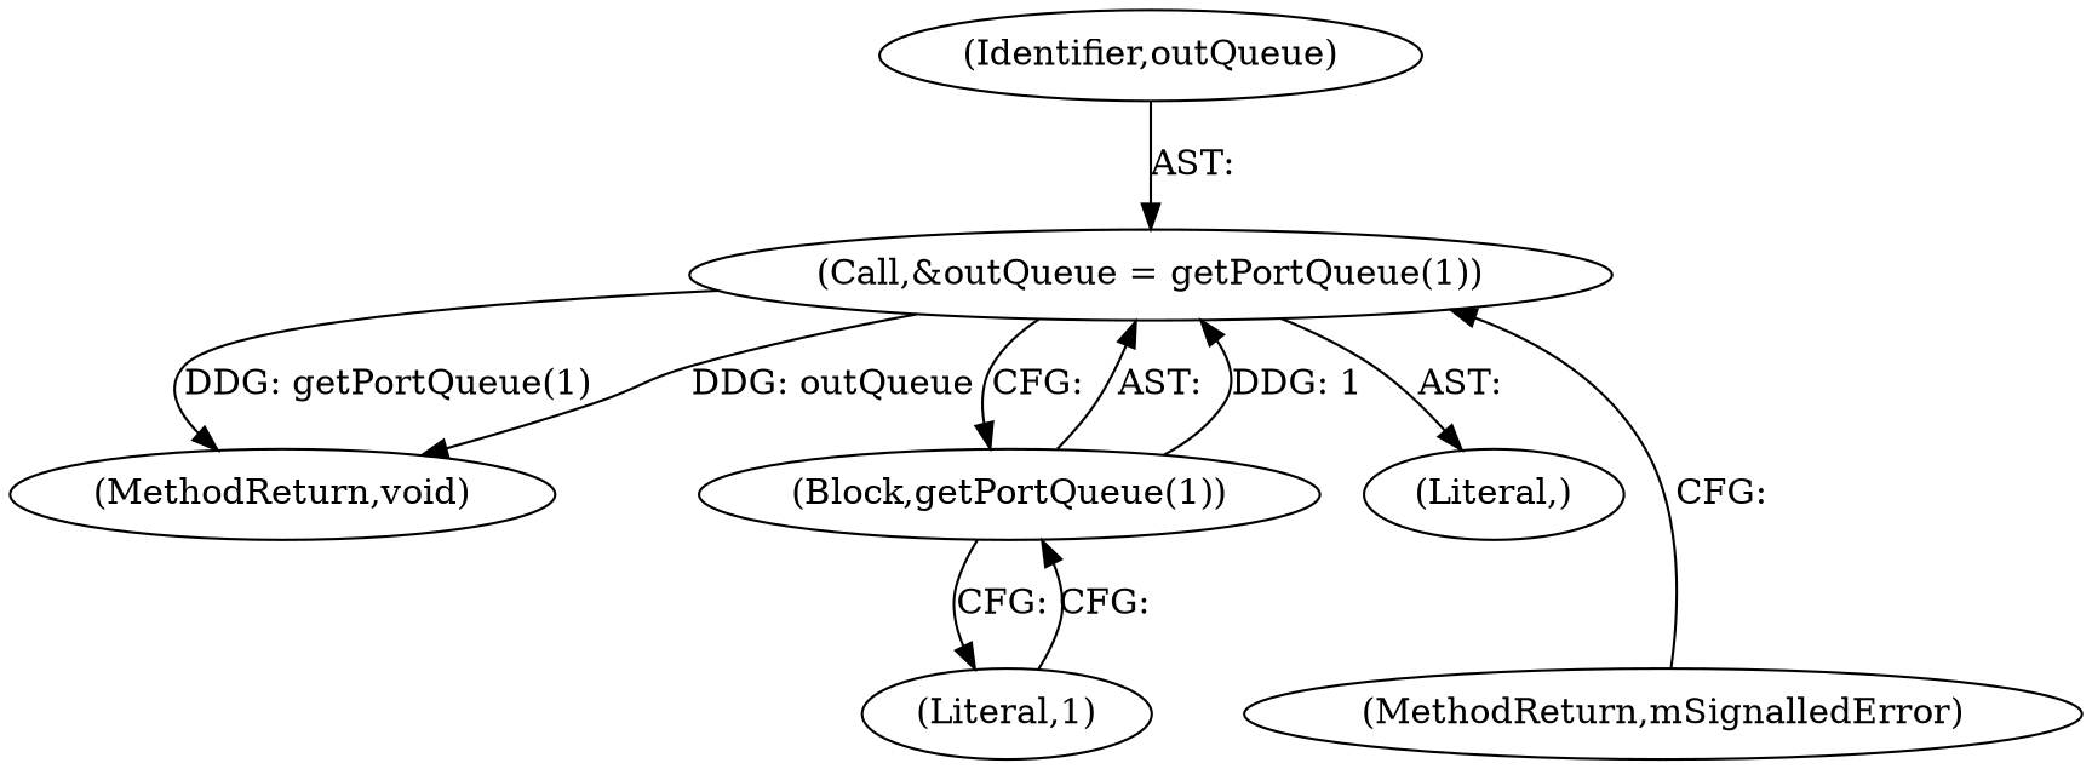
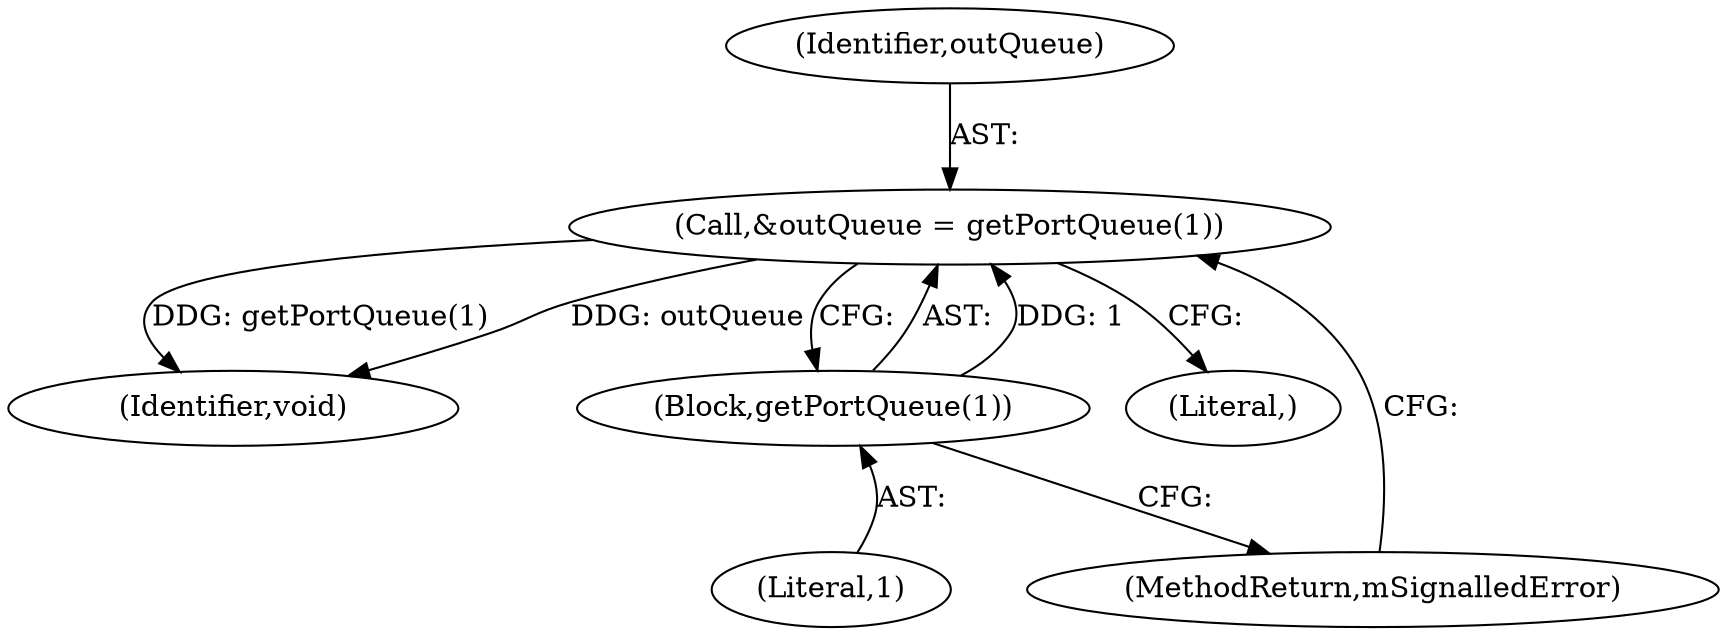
  digraph {
    n1 [label="(Call,&outQueue = getPortQueue(1))"]
    n2 [label="(Block,getPortQueue(1))"]
-   n3 [label="(MethodReturn,void)"]
+   n3 [label="(Identifier,void)"]
    n4 [label="(Literal,)"]
    n5 [label="(Literal,1)"]
    n6 [label="(MethodReturn,mSignalledError)"]
    n7 [label="(Identifier,outQueue)"]
    n1 -> n2 [label="CFG: "]
    n1 -> n3 [label="DDG: getPortQueue(1)"]
    n1 -> n3 [label="DDG: outQueue"]
-   n1 -> n4 [label="AST: "]
+   n1 -> n4 [label="CFG: "]
    n2 -> n1 [label="AST: "]
    n2 -> n1 [label="DDG: 1"]
-   n2 -> n5 [label="CFG: "]
-   n5 -> n2 [label="CFG: "]
+   n2 -> n6 [label="CFG: "]
+   n5 -> n2 [label="AST: "]
    n6 -> n1 [label="CFG: "]
    n7 -> n1 [label="AST: "]
  }
